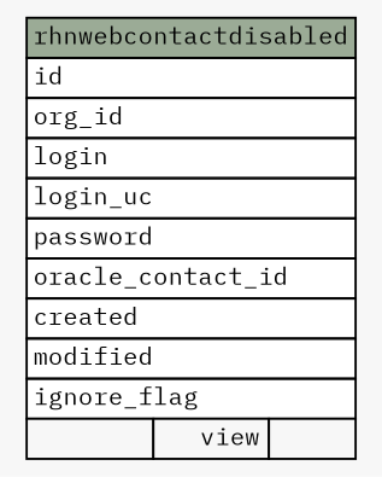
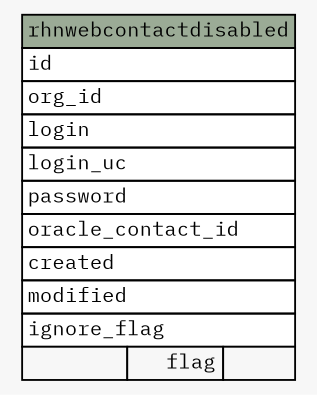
  digraph {
    bgcolor="#f7f7f7"
    fontname="IBM Plex Mono"
    fontsize=11
    nodesep=0.18
    rankdir=RL
    ranksep=0.46
-   n1 [fontname="IBM Plex Mono" fontsize=11 label=<     <TABLE BORDER="0" CELLBORDER="1" CELLSPACING="0" BGCOLOR="#ffffff">       <TR><TD COLSPAN="3" BGCOLOR="#9bab96" ALIGN="CENTER">rhnwebcontactdisabled</TD></TR>       <TR><TD PORT="id" COLSPAN="3" ALIGN="LEFT">id</TD></TR>       <TR><TD PORT="org_id" COLSPAN="3" ALIGN="LEFT">org_id</TD></TR>       <TR><TD PORT="login" COLSPAN="3" ALIGN="LEFT">login</TD></TR>       <TR><TD PORT="login_uc" COLSPAN="3" ALIGN="LEFT">login_uc</TD></TR>       <TR><TD PORT="password" COLSPAN="3" ALIGN="LEFT">password</TD></TR>       <TR><TD PORT="oracle_contact_id" COLSPAN="3" ALIGN="LEFT">oracle_contact_id</TD></TR>       <TR><TD PORT="created" COLSPAN="3" ALIGN="LEFT">created</TD></TR>       <TR><TD PORT="modified" COLSPAN="3" ALIGN="LEFT">modified</TD></TR>       <TR><TD PORT="ignore_flag" COLSPAN="3" ALIGN="LEFT">ignore_flag</TD></TR>       <TR><TD ALIGN="LEFT" BGCOLOR="#f7f7f7">  </TD><TD ALIGN="RIGHT" BGCOLOR="#f7f7f7">view</TD><TD ALIGN="RIGHT" BGCOLOR="#f7f7f7">  </TD></TR>     </TABLE>> shape=plaintext]
+   n1 [fontname="IBM Plex Mono" fontsize=11 label=<     <TABLE BORDER="0" CELLBORDER="1" CELLSPACING="0" BGCOLOR="#ffffff">       <TR><TD COLSPAN="3" BGCOLOR="#9bab96" ALIGN="CENTER">rhnwebcontactdisabled</TD></TR>       <TR><TD PORT="id" COLSPAN="3" ALIGN="LEFT">id</TD></TR>       <TR><TD PORT="org_id" COLSPAN="3" ALIGN="LEFT">org_id</TD></TR>       <TR><TD PORT="login" COLSPAN="3" ALIGN="LEFT">login</TD></TR>       <TR><TD PORT="login_uc" COLSPAN="3" ALIGN="LEFT">login_uc</TD></TR>       <TR><TD PORT="password" COLSPAN="3" ALIGN="LEFT">password</TD></TR>       <TR><TD PORT="oracle_contact_id" COLSPAN="3" ALIGN="LEFT">oracle_contact_id</TD></TR>       <TR><TD PORT="created" COLSPAN="3" ALIGN="LEFT">created</TD></TR>       <TR><TD PORT="modified" COLSPAN="3" ALIGN="LEFT">modified</TD></TR>       <TR><TD PORT="ignore_flag" COLSPAN="3" ALIGN="LEFT">ignore_flag</TD></TR>       <TR><TD ALIGN="LEFT" BGCOLOR="#f7f7f7">  </TD><TD ALIGN="RIGHT" BGCOLOR="#f7f7f7">flag</TD><TD ALIGN="RIGHT" BGCOLOR="#f7f7f7">  </TD></TR>     </TABLE>> shape=plaintext]
  }
